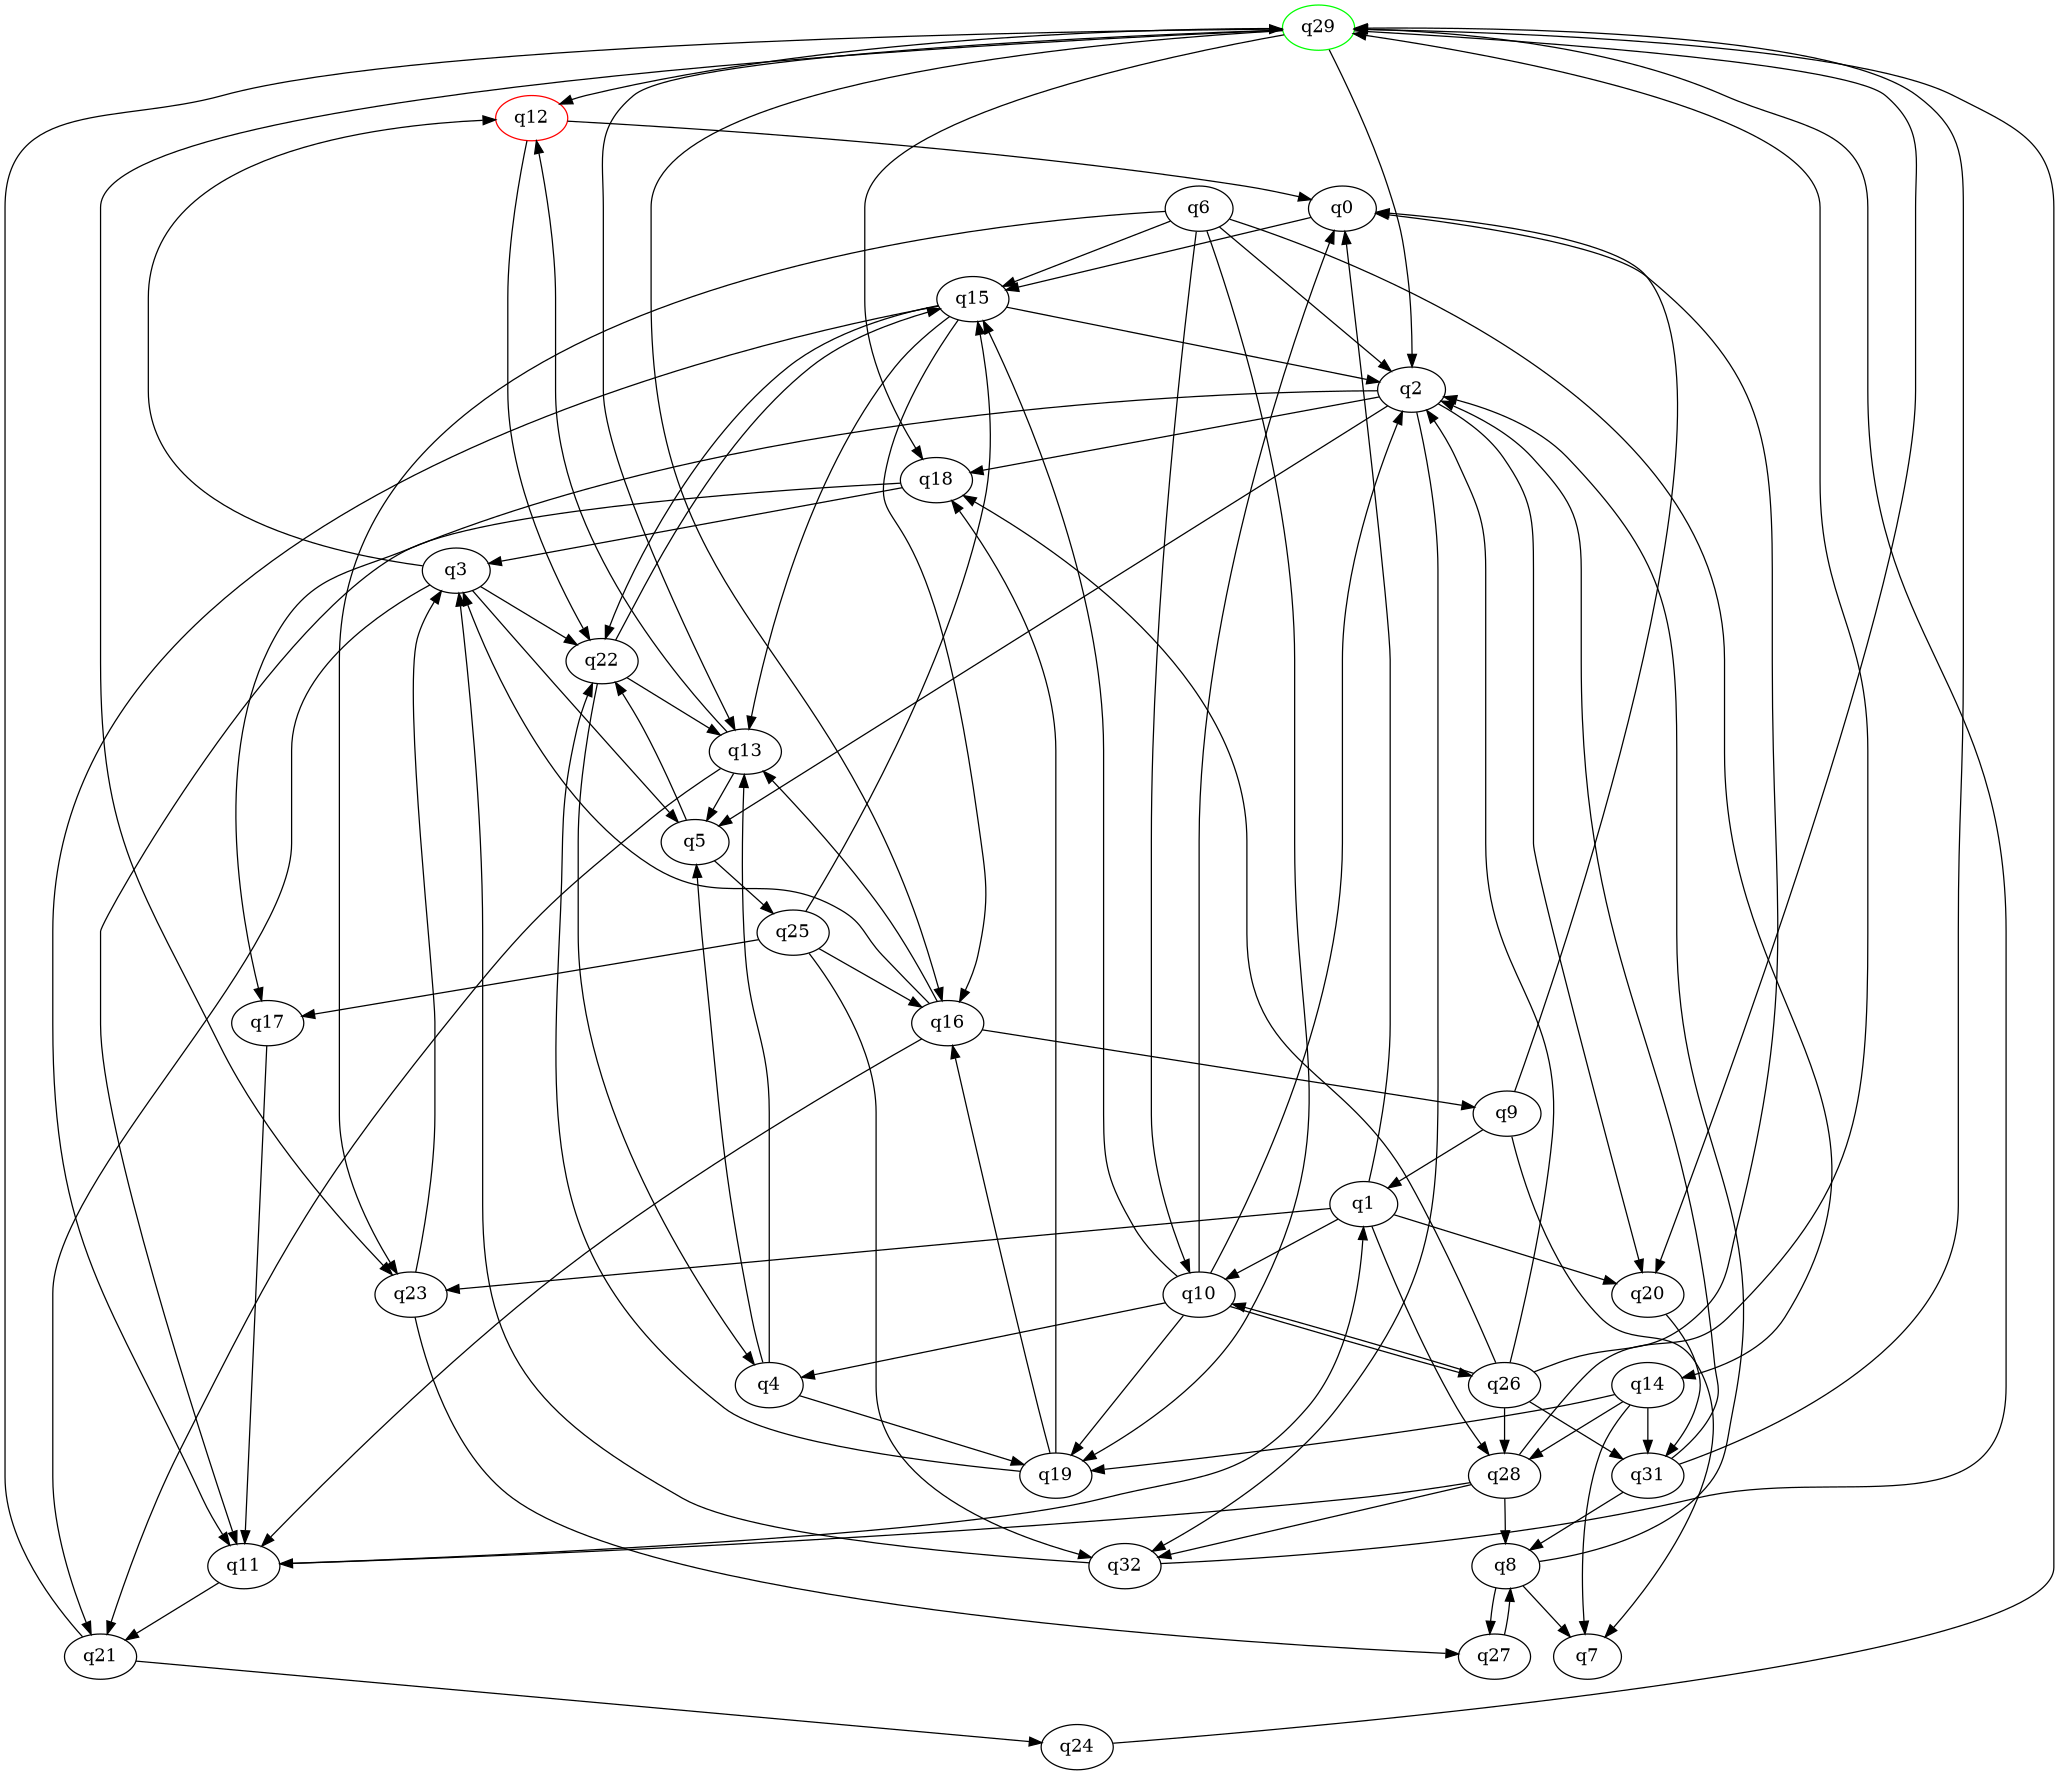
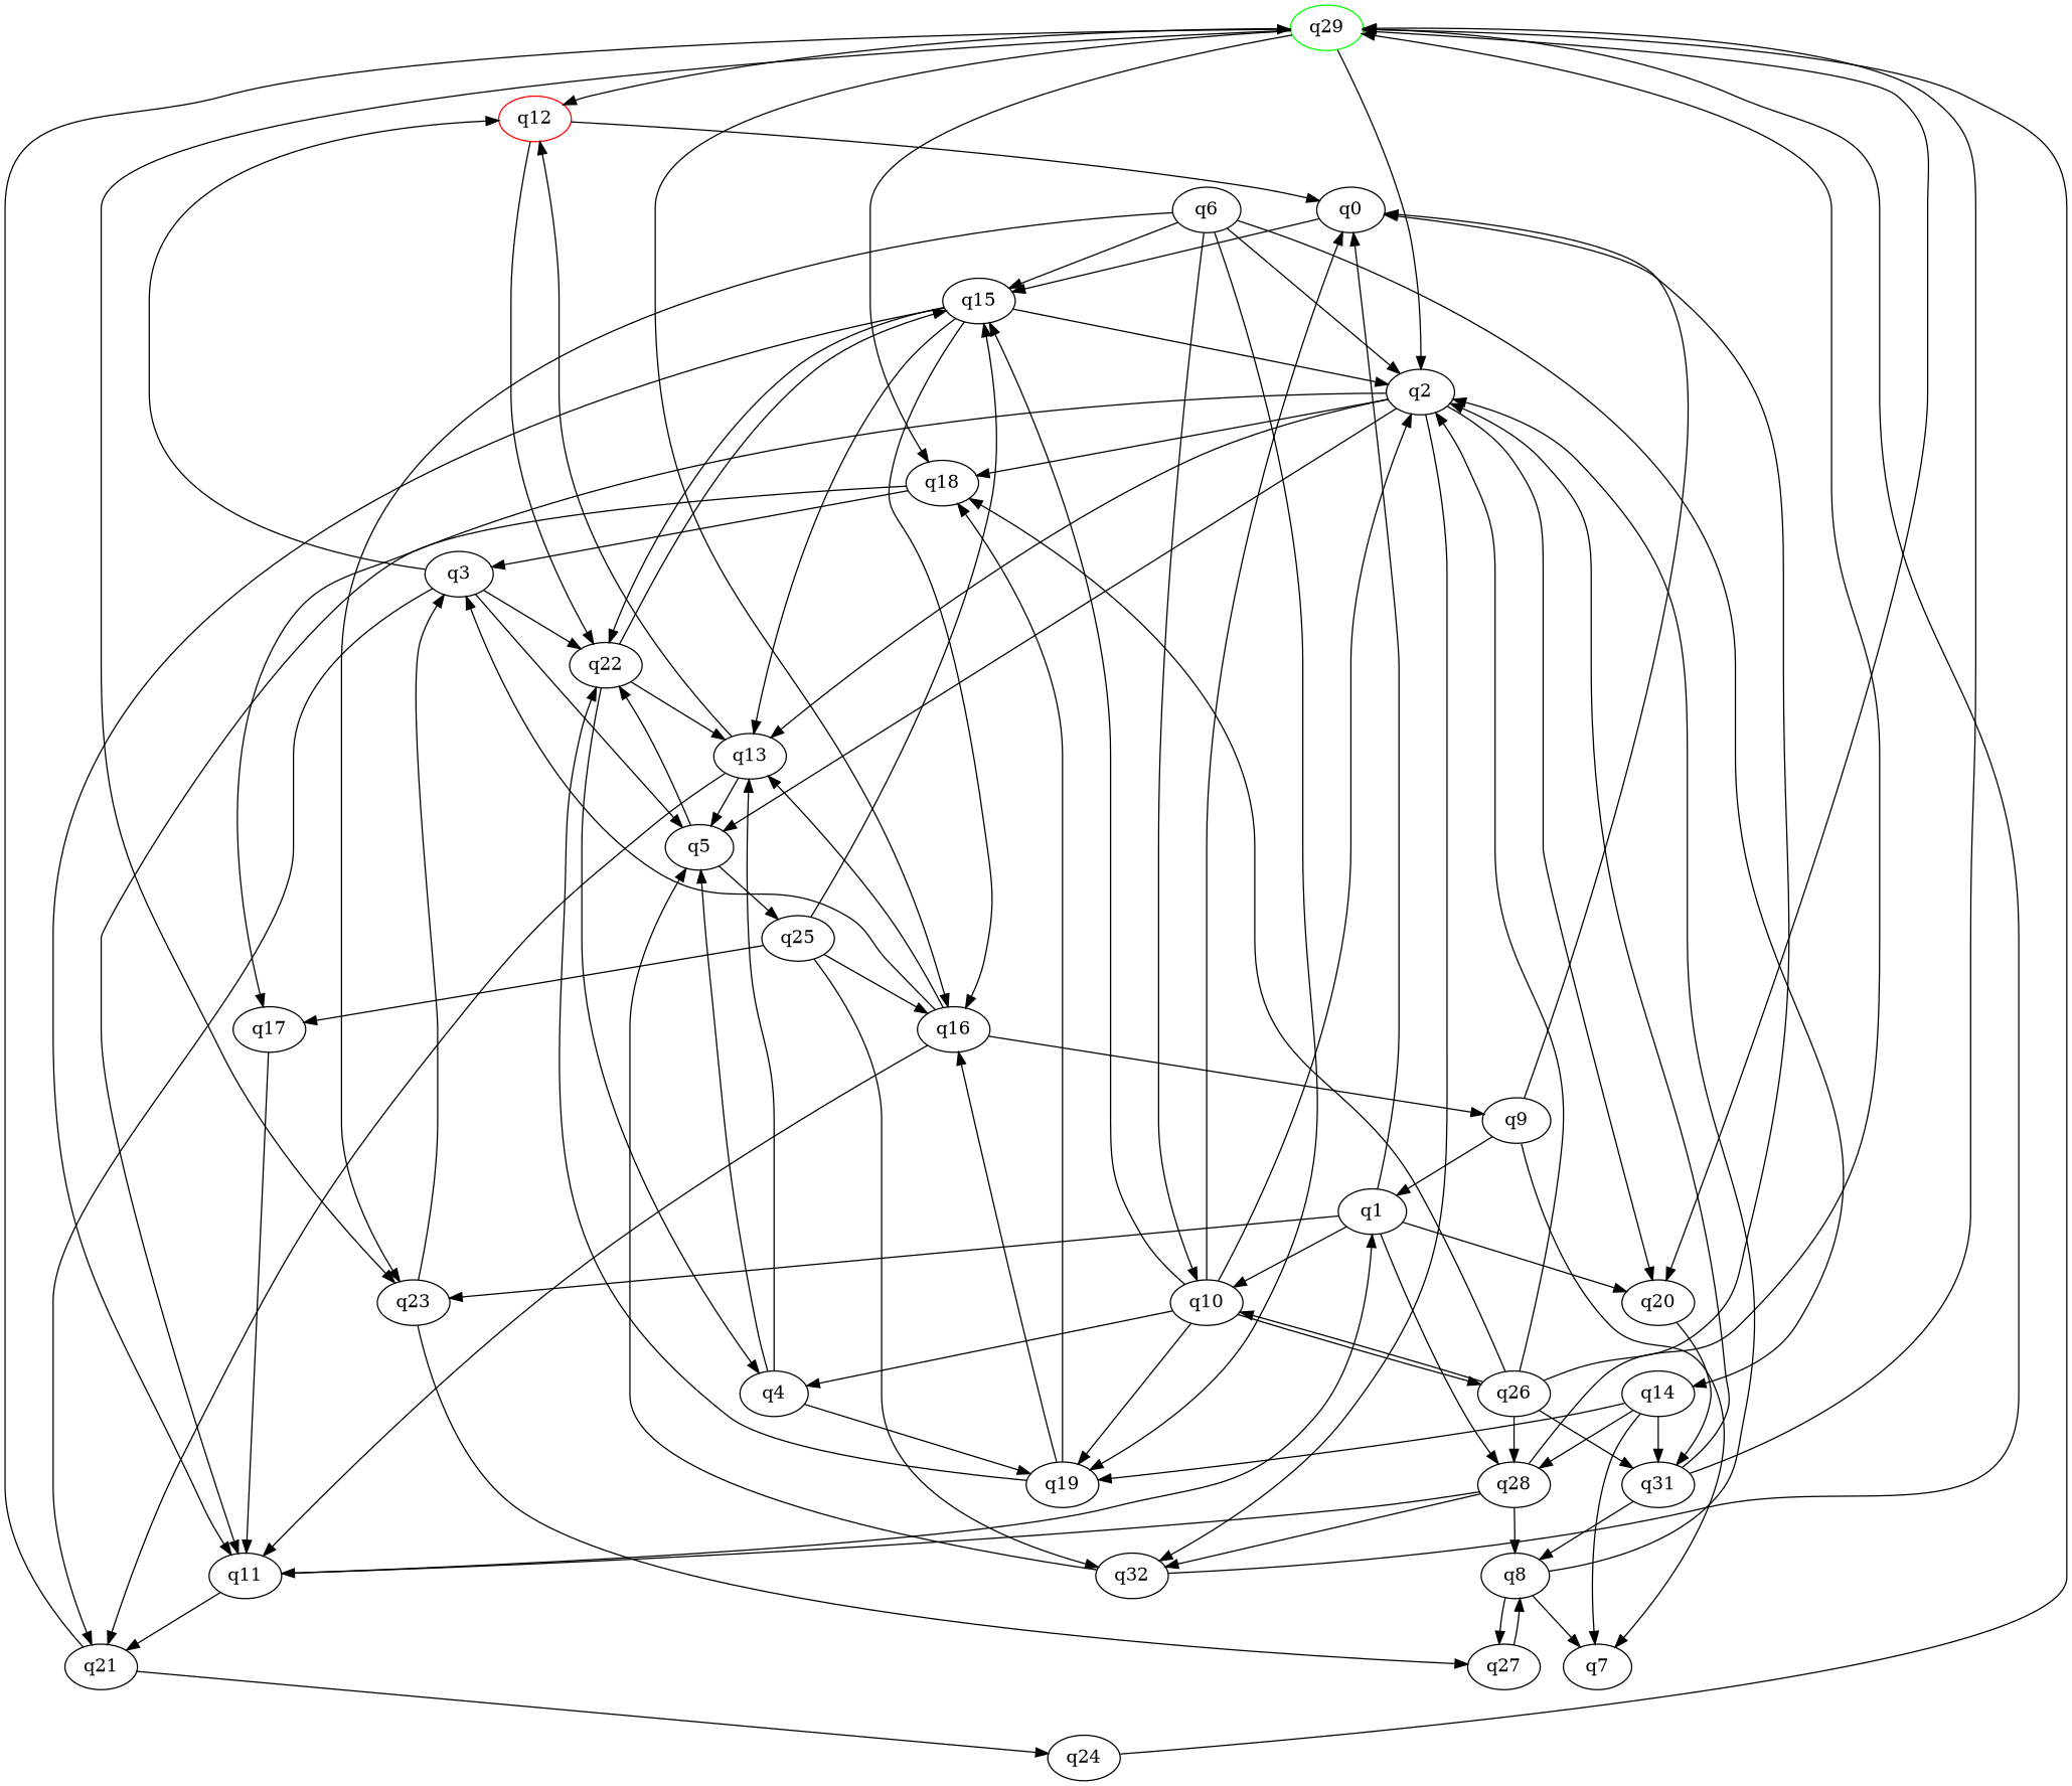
  digraph {
    q29 [color=green initial=1]
    q12 [color=red final=1]
    q20
    q23
    q2
    q18
    q13
    q16
    q0
    q22
    q31
    q3
    q27
    n14 [label=q32]
    q5
    q17
    q11
    q21
    q9
    q15
    q4
    q19
    q1
    q10
    q28
    q26
    q8
    q25
    q24
    q6
    q14
    q7
    q29 -> q12
    q29 -> q20
    q29 -> q23
    q29 -> q2
    q29 -> q18
-   q29 -> q13
+   q2 -> q13
    q29 -> q16
    q12 -> q0
    q12 -> q22
    q20 -> q31
    q23 -> q3
    q23 -> q27
    q2 -> q20
    q2 -> q18
    q2 -> n14
    q2 -> q5
    q2 -> q17
    q18 -> q3
    q18 -> q11
    q13 -> q12
    q13 -> q5
    q13 -> q21
    q16 -> q13
    q16 -> q3
    q16 -> q11
    q16 -> q9
    q0 -> q15
    q22 -> q13
    q22 -> q15
    q22 -> q4
    q31 -> q29
    q31 -> q2
    q31 -> q8
    q3 -> q12
    q3 -> q22
    q3 -> q5
    q3 -> q21
    q27 -> q8
    n14 -> q29
-   n14 -> q3
+   n14 -> q5
    q5 -> q22
    q5 -> q25
    q17 -> q11
    q11 -> q21
    q11 -> q1
    q21 -> q29
    q21 -> q24
    q9 -> q0
    q9 -> q1
    q9 -> q7
    q15 -> q2
    q15 -> q13
    q15 -> q16
    q15 -> q22
    q15 -> q11
    q4 -> q13
    q4 -> q5
    q4 -> q19
    q19 -> q18
    q19 -> q16
    q19 -> q22
    q1 -> q20
    q1 -> q23
    q1 -> q0
    q1 -> q10
    q1 -> q28
    q10 -> q2
    q10 -> q0
    q10 -> q15
    q10 -> q4
    q10 -> q19
    q10 -> q26
    q28 -> q29
    q28 -> n14
    q28 -> q11
    q28 -> q8
    q26 -> q2
    q26 -> q18
    q26 -> q0
    q26 -> q31
    q26 -> q10
    q26 -> q28
    q8 -> q2
    q8 -> q27
    q8 -> q7
    q25 -> q16
    q25 -> n14
    q25 -> q17
    q25 -> q15
    q24 -> q29
    q6 -> q23
    q6 -> q2
    q6 -> q15
    q6 -> q19
    q6 -> q10
    q6 -> q14
    q14 -> q31
    q14 -> q19
    q14 -> q28
    q14 -> q7
  }
